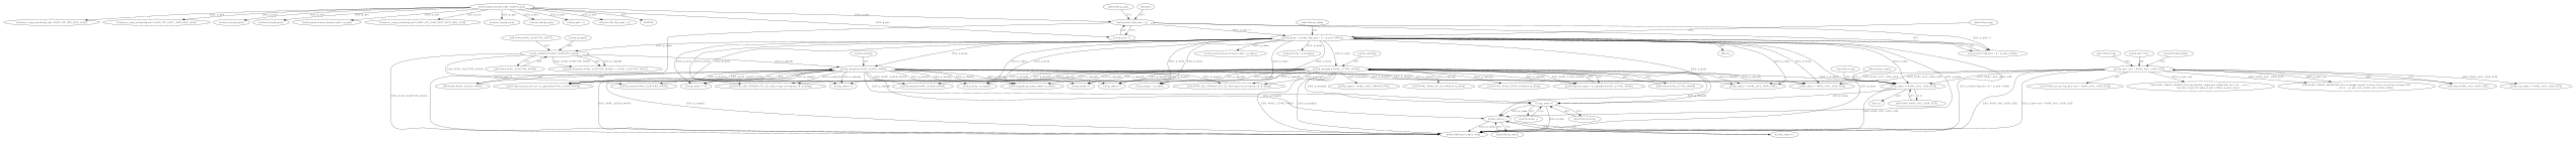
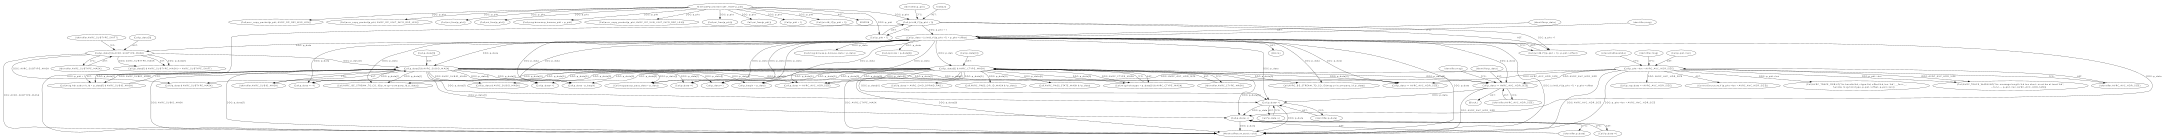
  digraph {
    fontname=Montserrat
    node [fontname=Montserrat]
    edge [fontname=Montserrat]
    n1 [label="(Call,p_data++)"]
    n2 [label="(Call,*p_data++)"]
    n3 [label="(Identifier,p_data)"]
    n4 [label="(MethodReturn,static void)"]
    n5 [label="(Call,p_data++)"]
    n6 [label="(Call,*p_data++)"]
    n7 [label="(Identifier,p_data)"]
    n8 [label="(Call,p_data += AVRC_AVC_HDR_SIZE)"]
    n9 [label="(Block,)"]
    n10 [label="(Identifier,AVRC_AVC_HDR_SIZE)"]
    n11 [label="(Call,p_pkt->len < AVRC_AVC_HDR_SIZE)"]
    n12 [label="(Call,AVRC_TRACE_DEBUG(\"%s handle:%d, ctype:%d, offset:%d, len: %d\", __func__,\n                      handle, msg.hdr.ctype, p_pkt->offset, p_pkt->len))"]
    n13 [label="(Call,p_data += AVRC_AVC_HDR_SIZE)"]
    n14 [label="(Call,p_data += AVRC_AVC_HDR_SIZE)"]
    n15 [label="(Call,AVRC_TRACE_WARNING(\"%s: message length %d too short: must be at least %d\",\n                         __func__, p_pkt->len, AVRC_AVC_HDR_SIZE))"]
    n16 [label="(Identifier,AVRC_AVC_HDR_SIZE)"]
    n17 [label="(Call,p_rsp_data += AVRC_AVC_HDR_SIZE)"]
    n18 [label="(ControlStructure,if (p_pkt->len < AVRC_AVC_HDR_SIZE))"]
    n19 [label="(Call,p_data = (uint8_t*)(p_pkt + 1) + p_pkt->offset)"]
    n20 [label="(Call,p_data[0] & AVRC_CTYPE_MASK)"]
    n21 [label="(Call,p_data[1] & AVRC_SUBID_MASK)"]
    n22 [label="(Call,p_data[1] & AVRC_SUBTYPE_MASK)"]
    n23 [label="(Call,p_data += 4)"]
    n24 [label="(Call,AVRC_BE_STREAM_TO_CO_ID(p_msg->company_id, p_data))"]
    n25 [label="(Call,msg.browse.p_browse_data = p_data)"]
    n26 [label="(Call,p_data++)"]
    n27 [label="(Call,opcode = p_data[2])"]
    n28 [label="(Call,p_data - p_begin)"]
    n29 [label="(Call,msg.pass.p_pass_data = p_data)"]
    n30 [label="(Call,(uint8_t*)(p_pkt + 1) + p_pkt->offset)"]
    n31 [label="(Call,p_data++)"]
    n32 [label="(Call,p_data++)"]
    n33 [label="(Block,)"]
    n34 [label="(Call,p_begin = p_data)"]
    n35 [label="(Call,AVRC_BE_STREAM_TO_CO_ID(msg.unit.company_id, p_data))"]
    n36 [label="(Call,*p_data != AVRC_CMD_OPRND_PAD)"]
    n37 [label="(Call,*p_data & AVRC_SUBTYPE_MASK)"]
    n38 [label="(Call,AVRC_PASS_OP_ID_MASK & *p_data)"]
    n39 [label="(Call,AVRC_PASS_STATE_MASK & *p_data)"]
    n40 [label="(Call,*p_data & AVRC_SUBID_MASK)"]
    n41 [label="(Call,msg.hdr.ctype = p_data[0] & AVRC_CTYPE_MASK)"]
    n42 [label="(Identifier,AVRC_CTYPE_MASK)"]
    n43 [label="(Identifier,AVRC_SUBID_MASK)"]
    n44 [label="(Call,msg.hdr.subunit_id = p_data[1] & AVRC_SUBID_MASK)"]
    n45 [label="(Identifier,AVRC_SUBTYPE_MASK)"]
    n46 [label="(Call,(p_data[1] & AVRC_SUBTYPE_MASK) >> AVRC_SUBTYPE_SHIFT)"]
    n47 [label="(Call,(uint8_t*)(p_pkt + 1))"]
    n48 [label="(Call,p_pkt + 1)"]
    n49 [label="(MethodParameterIn,BT_HDR* p_pkt)"]
    n50 [label="(Call,avrc_copy_packet(p_pkt, AVRC_OP_REJ_MSG_LEN))"]
    n51 [label="(Call,avrc_copy_packet(p_pkt, AVRC_OP_UNIT_INFO_RSP_LEN))"]
    n52 [label="(Call,osi_free(p_pkt))"]
    n53 [label="(Call,osi_free(p_pkt))"]
    n54 [label="(Call,msg.browse.p_browse_pkt = p_pkt)"]
    n55 [label="(Call,avrc_copy_packet(p_pkt, AVRC_OP_SUB_UNIT_INFO_RSP_LEN))"]
    n56 [label="(Call,osi_free(p_pkt))"]
    n57 [label="(Call,osi_free(p_pkt))"]
    n58 [label="(Call,p_pkt + 1)"]
    n59 [label="(Call,(uint8_t*)(p_pkt + 1))"]
    1000128
    n61 [label="(Identifier,msg)"]
    n62 [label="(Call,p_data[0])"]
    n63 [label="(Identifier,p_data)"]
    n64 [label="(Identifier,p_data)"]
    n65 [label="(Call,p_data[1])"]
    n66 [label="(Call,p_data[1])"]
    n67 [label="(Call,p_pkt->len)"]
    n68 [label="(Literal,0x534e4554)"]
    n69 [label="(Identifier,msg)"]
    n70 [label="(Identifier,p_pkt)"]
    n71 [label="(Identifier,msg)"]
    n72 [label="(Identifier,AVRC_SUBTYPE_SHIFT)"]
    1000222
    n1 -> n2 [label="AST: "]
    n1 -> n3 [label="CFG: "]
    n1 -> n4 [label="DDG: p_data"]
    n2 -> n1 [label="CFG: "]
    n3 -> n1 [label="AST: "]
    n5 -> n1 [label="DDG: p_data"]
    n5 -> n4 [label="DDG: p_data"]
    n5 -> n6 [label="AST: "]
    n5 -> n7 [label="CFG: "]
    n6 -> n5 [label="CFG: "]
    n7 -> n5 [label="AST: "]
    n8 -> n4 [label="DDG: AVRC_AVC_HDR_SIZE"]
    n8 -> n5 [label="DDG: p_data"]
    n8 -> n9 [label="AST: "]
    n8 -> n10 [label="CFG: "]
    n10 -> n8 [label="AST: "]
    n11 -> n4 [label="DDG: AVRC_AVC_HDR_SIZE"]
    n11 -> n4 [label="DDG: p_pkt->len < AVRC_AVC_HDR_SIZE"]
    n11 -> n8 [label="DDG: AVRC_AVC_HDR_SIZE"]
    n11 -> n12 [label="DDG: p_pkt->len"]
    n11 -> n13 [label="DDG: AVRC_AVC_HDR_SIZE"]
    n11 -> n14 [label="DDG: AVRC_AVC_HDR_SIZE"]
    n11 -> n15 [label="DDG: p_pkt->len"]
    n11 -> n15 [label="DDG: AVRC_AVC_HDR_SIZE"]
    n11 -> n16 [label="CFG: "]
    n11 -> n17 [label="DDG: AVRC_AVC_HDR_SIZE"]
    n11 -> n18 [label="AST: "]
    n16 -> n11 [label="AST: "]
    n19 -> n1 [label="DDG: p_data"]
    n19 -> n4 [label="DDG: p_data"]
    n19 -> n4 [label="DDG: (uint8_t*)(p_pkt + 1) + p_pkt->offset"]
    n19 -> n5 [label="DDG: p_data"]
    n19 -> n8 [label="DDG: p_data"]
    n19 -> n13 [label="DDG: p_data"]
    n19 -> n14 [label="DDG: p_data"]
    n19 -> n20 [label="DDG: p_data"]
    n19 -> n21 [label="DDG: p_data"]
    n19 -> n22 [label="DDG: p_data"]
    n19 -> n23 [label="DDG: p_data"]
    n19 -> n24 [label="DDG: p_data"]
    n19 -> n25 [label="DDG: p_data"]
    n19 -> n26 [label="DDG: p_data"]
    n19 -> n27 [label="DDG: p_data"]
    n19 -> n28 [label="DDG: p_data"]
    n19 -> n29 [label="DDG: p_data"]
    n19 -> n30 [label="CFG: "]
    n19 -> n31 [label="DDG: p_data"]
    n19 -> n32 [label="DDG: p_data"]
    n19 -> n33 [label="AST: "]
    n19 -> n34 [label="DDG: p_data"]
    n19 -> n35 [label="DDG: p_data"]
    n20 -> n1 [label="DDG: p_data[0]"]
    n20 -> n4 [label="DDG: AVRC_CTYPE_MASK"]
    n20 -> n4 [label="DDG: p_data[0]"]
    n20 -> n5 [label="DDG: p_data[0]"]
    n20 -> n8 [label="DDG: p_data[0]"]
    n20 -> n13 [label="DDG: p_data[0]"]
    n20 -> n14 [label="DDG: p_data[0]"]
    n20 -> n23 [label="DDG: p_data[0]"]
    n20 -> n24 [label="DDG: p_data[0]"]
    n20 -> n26 [label="DDG: p_data[0]"]
    n20 -> n28 [label="DDG: p_data[0]"]
    n20 -> n29 [label="DDG: p_data[0]"]
    n20 -> n31 [label="DDG: p_data[0]"]
    n20 -> n32 [label="DDG: p_data[0]"]
    n20 -> n34 [label="DDG: p_data[0]"]
    n20 -> n35 [label="DDG: p_data[0]"]
    n20 -> n36 [label="DDG: p_data[0]"]
    n20 -> n37 [label="DDG: p_data[0]"]
    n20 -> n38 [label="DDG: p_data[0]"]
    n20 -> n39 [label="DDG: p_data[0]"]
    n20 -> n40 [label="DDG: p_data[0]"]
    n20 -> n41 [label="AST: "]
    n20 -> n41 [label="DDG: p_data[0]"]
    n20 -> n41 [label="DDG: AVRC_CTYPE_MASK"]
    n20 -> n42 [label="CFG: "]
    n21 -> n1 [label="DDG: p_data[1]"]
    n21 -> n4 [label="DDG: AVRC_SUBID_MASK"]
    n21 -> n4 [label="DDG: p_data[1]"]
    n21 -> n5 [label="DDG: p_data[1]"]
    n21 -> n8 [label="DDG: p_data[1]"]
    n21 -> n13 [label="DDG: p_data[1]"]
    n21 -> n14 [label="DDG: p_data[1]"]
    n21 -> n23 [label="DDG: p_data[1]"]
    n21 -> n24 [label="DDG: p_data[1]"]
    n21 -> n26 [label="DDG: p_data[1]"]
    n21 -> n28 [label="DDG: p_data[1]"]
    n21 -> n29 [label="DDG: p_data[1]"]
    n21 -> n31 [label="DDG: p_data[1]"]
    n21 -> n32 [label="DDG: p_data[1]"]
    n21 -> n34 [label="DDG: p_data[1]"]
-   n21 -> n35 [label="DDG: p_data[1]"]
    n21 -> n40 [label="DDG: AVRC_SUBID_MASK"]
    n21 -> n43 [label="CFG: "]
    n21 -> n44 [label="AST: "]
    n21 -> n44 [label="DDG: p_data[1]"]
    n21 -> n44 [label="DDG: AVRC_SUBID_MASK"]
    n22 -> n4 [label="DDG: AVRC_SUBTYPE_MASK"]
    n22 -> n21 [label="DDG: p_data[1]"]
    n22 -> n37 [label="DDG: AVRC_SUBTYPE_MASK"]
    n22 -> n45 [label="CFG: "]
    n22 -> n46 [label="AST: "]
    n22 -> n46 [label="DDG: p_data[1]"]
    n22 -> n46 [label="DDG: AVRC_SUBTYPE_MASK"]
    n30 -> n19 [label="AST: "]
    n41 -> n20 [label="CFG: "]
    n42 -> n20 [label="AST: "]
    n43 -> n21 [label="AST: "]
    n44 -> n21 [label="CFG: "]
    n45 -> n22 [label="AST: "]
    n47 -> n4 [label="DDG: p_pkt + 1"]
    n47 -> n19 [label="DDG: p_pkt + 1"]
    n47 -> n30 [label="AST: "]
    n47 -> n30 [label="DDG: p_pkt + 1"]
    n47 -> n48 [label="CFG: "]
    n48 -> n47 [label="AST: "]
    n49 -> n47 [label="DDG: p_pkt"]
    n49 -> n48 [label="DDG: p_pkt"]
    n49 -> n50 [label="DDG: p_pkt"]
    n49 -> n51 [label="DDG: p_pkt"]
    n49 -> n52 [label="DDG: p_pkt"]
    n49 -> n53 [label="DDG: p_pkt"]
    n49 -> n54 [label="DDG: p_pkt"]
    n49 -> n55 [label="DDG: p_pkt"]
    n49 -> n56 [label="DDG: p_pkt"]
    n49 -> n57 [label="DDG: p_pkt"]
    n49 -> n58 [label="DDG: p_pkt"]
    n49 -> n59 [label="DDG: p_pkt"]
    n49 -> 1000128 [label="AST: "]
    n61 -> n8 [label="CFG: "]
    n62 -> n20 [label="AST: "]
    n63 -> n19 [label="AST: "]
    n64 -> n8 [label="AST: "]
    n65 -> n21 [label="AST: "]
    n66 -> n22 [label="AST: "]
    n67 -> n11 [label="AST: "]
    n68 -> n11 [label="CFG: "]
    n69 -> n11 [label="CFG: "]
    n70 -> n47 [label="CFG: "]
    n71 -> n19 [label="CFG: "]
    n72 -> n22 [label="CFG: "]
    1000222 -> n47 [label="AST: "]
  }
